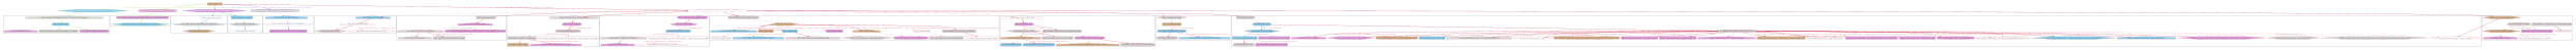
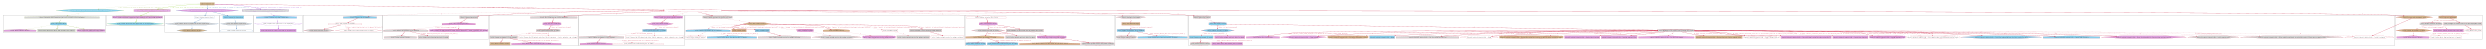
  digraph {
    concentrate=true
    fontname="IBM Plex Mono"
    ordering=in
    rankdir=TB
    node [color="#c5072a" fillcolor=lightgrey fontname="IBM Plex Mono" shape=cylinder style=filled]
    edge [color="#c5072a" fontcolor="#c5072a" fontname="IBM Plex Mono" style=bold]
    n1 [color="#83a527" fillcolor=plum label="[role] Gather kubeinit secrets" shape=house]
    n2 [color="#83a527" label="[role] Gather additional facts from localhost for kubeinit" shape=box]
    n3 [color="#83a527" fillcolor=plum label="[role] Create ssh config file from template"]
    n4 [color="#83a527" fillcolor=skyblue label="[role] task-gather-facts"]
    n5 [color="#83a527" label="[block] Determine which hypervisor hosts will be used in this deployment" shape=house]
    n6 [color="#83a527" fillcolor=skyblue fontcolor="#ffffff" label="Play: Perform initial setup on ansible-controller host (localhost) (1)" shape=hexagon]
    n7 [color="#7cc606" fillcolor=skyblue label="[role] Gather facts from each hypervisor in the deployment" shape=hexagon]
    n8 [color="#7cc606" fillcolor=plum label="[block] Gather additional hypervisor facts kubeinit will use during deployment"]
    n9 [color="#7cc606" fillcolor=plum fontcolor="#ffffff" label="Play: Gather facts from the cluster hypervisor hosts (0)"]
    n10 [color="#2366a9" fillcolor=tan label="[role] Gather kubeinit secrets" shape=hexagon]
    n11 [color="#2366a9" label="[role] Gather facts to prepare the cluster hypervisors" shape=hexagon]
    n12 [color="#2366a9" fillcolor=white label="[block] Gather kubeinit facts" shape=box]
    n13 [color="#2366a9" fillcolor=white label="[role] Gather kubeinit secrets" shape=house]
    n14 [color="#2366a9" label="[role] task-prepare-hypervisors" shape=hexagon]
    n15 [color="#2366a9" fillcolor=skyblue label="[block] Prepare the hypervisors" shape=box]
    n16 [color="#2366a9" fillcolor=plum fontcolor="#ffffff" label="Play: Determine facts needed to prepare all hypervisor hosts (1)" shape=hexagon]
    n17 [color="#830cc0" fillcolor=plum label="[role] Provision the libvirt services on the hypervisor" shape=box]
    n18 [color="#830cc0" fillcolor=white label="[role] Prepare each hypervisor in the deployment" shape=hexagon]
    n19 [color="#830cc0" fillcolor=skyblue label="[block] Prepare individual hypervisors" shape=house]
    n20 [color="#830cc0" fontcolor="#ffffff" label="Play: Prepare the infrastructure to deploy service and cluster nodes (0)"]
    n21 [label="[role] Gather kubeinit secrets" shape=hexagon]
    n22 [fillcolor=white label="[role] Gather facts from bastion_host if needed" shape=hexagon]
    n23 [fillcolor=white label="[role] task-prepare-environment" shape=house]
    n24 [fillcolor=skyblue label="[block] Prepare the environment" shape=house]
    n25 [label="[role] Gather kubeinit secrets" shape=house]
    n26 [label="[role] Gather facts from bastion_host if needed" shape=box]
    n27 [label="[role] Prepare environment if not prepared" shape=house]
    n28 [fillcolor=plum label="[role] Cleanup the OVN network and other libvirt resources -- hosts, networks, vms, storage"]
    n29 [fillcolor=plum label="[role] task-cleanup-hypervisors" shape=house]
    n30 [label="[block] Cleanup hypervisors" shape=box]
    n31 [fillcolor=tan label="[role] Gather kubeinit secrets" shape=box]
    n32 [fillcolor=plum label="[role] Gather facts from bastion_host if needed" shape=house]
    n33 [label="[role] Prepare environment if not prepared" shape=box]
    n34 [fillcolor=white label="[role] Cleanup the OVN network and other libvirt resources -- hosts, networks, vms, storage" shape=box]
    n35 [label="[role] Cleanup hypervisors if needed"]
    n36 [fillcolor=plum label="[role] task-run-validations"]
    n37 [label="[block] Run validations on cluster resources" shape=house]
    n38 [fillcolor=plum label="[role] Gather kubeinit secrets" shape=house]
    n39 [fillcolor=white label="[role] Gather facts from bastion_host if needed" shape=house]
    n40 [label="[role] Prepare environment if not prepared" shape=house]
    n41 [fillcolor=white label="[role] Cleanup the OVN network and other libvirt resources -- hosts, networks, vms, storage" shape=box]
    n42 [fillcolor=skyblue label="[role] Cleanup hypervisors if needed"]
    n43 [fillcolor=plum label="[role] task-create-network" shape=hexagon]
    n44 [fillcolor=plum label="[block] Create the cluster network resources"]
    n45 [fillcolor=white label="[role] Gather kubeinit secrets"]
    n46 [fillcolor=skyblue label="[role] Gather facts from bastion_host if needed" shape=house]
    n47 [fillcolor=skyblue label="[role] Prepare environment if not prepared" shape=house]
    n48 [fillcolor=tan label="[role] Prepare podman" shape=box]
    n49 [label="[role] Create systemd service for podman container" shape=house]
    n50 [fillcolor=skyblue label="[role] Configure Bind" shape=box]
    n51 [label="[role] Create systemd service for podman container" shape=hexagon]
    n52 [fillcolor=plum label="[role] Configure Dnsmasq"]
    n53 [fillcolor=plum label="[role] Create systemd service for podman container"]
    n54 [fillcolor=tan label="[role] Configure HAProxy" shape=house]
    n55 [label="[role] Create systemd service for podman container" shape=box]
    n56 [fillcolor=white label="[role] Configure Apache" shape=box]
    n57 [fillcolor=white label="[role] Create systemd service for podman container" shape=box]
    n58 [label="[role] Configure a local container image registry" shape=box]
    n59 [fillcolor=tan label="[role] task-create-services" shape=hexagon]
    n60 [label="[block] Create services the cluster will need"]
    n61 [fillcolor=skyblue label="[role] Gather kubeinit secrets"]
    n62 [fillcolor=skyblue label="[role] Gather facts from bastion_host if needed"]
    n63 [fillcolor=tan label="[role] Prepare environment if needed" shape=house]
    n64 [label="[role] Gather network and host facts for guest" shape=box]
    n65 [label="[role] Prepare services if needed" shape=hexagon]
    n66 [fillcolor=tan label="[role] Gather network and host facts for provision service" shape=house]
    n67 [label="[role] Create systemd service for podman container"]
    n68 [fillcolor=plum label="[role] Setup the cluster provision container"]
    n69 [label="[role] Delegate to the distro role to prepare the cluster" shape=box]
    n70 [fillcolor=plum label="[role] task-prepare-cluster"]
    n71 [fillcolor=white label="[block] Prepare to deploy the cluster" shape=house]
    n72 [label="[role] Gather kubeinit secrets"]
    n73 [fillcolor=skyblue label="[role] Gather facts from bastion_host if needed" shape=house]
    n74 [fillcolor=skyblue label="[role] Prepare environment if not prepared"]
    n75 [fillcolor=tan label="[role] task-download-images" shape=box]
    n76 [label="[block] Download cloud images" shape=hexagon]
    n77 [label="[role] Gather kubeinit secrets"]
    n78 [fillcolor=plum label="[role] Gather facts from bastion_host if needed" shape=box]
    n79 [fillcolor=skyblue label="[role] Prepare environment if needed" shape=box]
    n80 [fillcolor=plum label="[role] Gather network and host facts for guest" shape=box]
    n81 [fillcolor=skyblue label="[role] Prepare services if needed" shape=hexagon]
    n82 [fillcolor=plum label="[role] Deploy the cluster nodes" shape=house]
    n83 [label="[role] Delegate to the distro role to deploy the cluster"]
    n84 [fillcolor=plum label="kubeinit.kubeinit.kubeinit_k8s : Clean kubeadm" shape=hexagon]
    n85 [fillcolor=tan label="kubeinit.kubeinit.kubeinit_k8s : Initialize Kubernetes cluster"]
    n86 [fillcolor=skyblue label="kubeinit.kubeinit.kubeinit_k8s : Debug" shape=box]
    n87 [label="kubeinit.kubeinit.kubeinit_k8s : Get the controller join key" shape=house]
    n88 [fillcolor=white label="kubeinit.kubeinit.kubeinit_k8s : Debug" shape=hexagon]
    n89 [fillcolor=tan label="kubeinit.kubeinit.kubeinit_k8s : Storing the controller join key to add the other controller nodes."]
    n90 [fillcolor=plum label="kubeinit.kubeinit.kubeinit_k8s : Create kube directory" shape=box]
    n91 [fillcolor=plum label="kubeinit.kubeinit.kubeinit_k8s : Copying required files" shape=box]
    n92 [fillcolor=plum label="kubeinit.kubeinit.kubeinit_k8s : Get the join command" shape=house]
    n93 [fillcolor=tan label="kubeinit.kubeinit.kubeinit_k8s : Storing the join cluster command token." shape=box]
    n94 [fillcolor=white label="kubeinit.kubeinit.kubeinit_k8s : Install Network Add-on"]
    n95 [fillcolor=plum label="kubeinit.kubeinit.kubeinit_k8s : Join additional controller nodes using the PK" shape=box]
    n96 [fillcolor=plum label="kubeinit.kubeinit.kubeinit_k8s : Create kube directory" shape=box]
    n97 [fillcolor=plum label="kubeinit.kubeinit.kubeinit_k8s : Copying required files"]
    n98 [fillcolor=white label="kubeinit.kubeinit.kubeinit_k8s : Join compute nodes with kubernetes control plane"]
    n99 [fillcolor=skyblue label="kubeinit.kubeinit.kubeinit_k8s : Fetch the kubeconfig from the first controller node" shape=hexagon]
    n100 [fillcolor=skyblue label="kubeinit.kubeinit.kubeinit_k8s : Create kube directory" shape=house]
    n101 [fillcolor=plum label="kubeinit.kubeinit.kubeinit_k8s : Store the kubeconfig to the provision services machine." shape=hexagon]
    n102 [label="kubeinit.kubeinit.kubeinit_k8s : Label compute nodes" shape=hexagon]
    n103 [label="kubeinit.kubeinit.kubeinit_k8s : Allow schedule workloads in controller nodes if there are no compute nodes" shape=hexagon]
    n104 [fillcolor=white label="kubeinit.kubeinit.kubeinit_k8s : Install kustomize" shape=hexagon]
    n105 [fillcolor=skyblue label="[role] task-deploy-cluster"]
    n106 [label="[block] Deploy the cluster"]
    n107 [fillcolor=plum label="[role] Gather kubeinit secrets" shape=house]
    n108 [fillcolor=white label="[role] Gather facts from bastion_host if needed" shape=box]
    n109 [fillcolor=tan label="[role] Prepare environment if needed" shape=hexagon]
    n110 [fillcolor=plum label="[role] Gather network and host facts for guest" shape=box]
    n111 [label="[role] Prepare services if needed"]
    n112 [fillcolor=white label="[role] Deploy extra roles"]
    n113 [label="[role] Delegate to distro role to run post-deployment tasks" shape=box]
+   n114 [fillcolor=tan label="[role] task-post-deployment"]
    n115 [fillcolor=tan label="[block] Run any post-deployment tasks" shape=hexagon]
    n116 [fillcolor=white fontcolor="#ffffff" label="Play: Run the deployment on the target infrastructure (OpenStack/libvirt hypervisors) (1)"]
    "kubeinit/playbook.yml" [fillcolor=tan shape=box style="dotted,filled" color=""]
    subgraph sub_1 {
      n6
      subgraph cluster_2 {
        n5
        subgraph sub_3 {
          n4
          subgraph sub_4 {
            n1
          }
          subgraph sub_5 {
            n2
          }
          subgraph sub_6 {
            n3
          }
        }
      }
    }
    subgraph sub_7 {
      n9
      subgraph cluster_8 {
        n8
        subgraph sub_9 {
          n7
        }
      }
    }
    subgraph sub_10 {
      n16
      subgraph cluster_11 {
        n12
        subgraph sub_12 {
          n11
          subgraph sub_13 {
            n10
          }
        }
      }
      subgraph cluster_14 {
        n15
        subgraph sub_15 {
          n14
          subgraph sub_16 {
            n13
          }
        }
      }
    }
    subgraph sub_17 {
      n20
      subgraph cluster_18 {
        n19
        subgraph sub_19 {
          n18
          subgraph sub_20 {
            n17
          }
        }
      }
    }
    subgraph sub_21 {
      n116
      subgraph cluster_22 {
        n24
        subgraph sub_23 {
          n23
          subgraph sub_24 {
            n21
          }
          subgraph sub_25 {
            n22
          }
        }
      }
      subgraph cluster_26 {
        n30
        subgraph sub_27 {
          n29
          subgraph sub_28 {
            n27
            subgraph sub_29 {
              n25
            }
            subgraph sub_30 {
              n26
            }
          }
          subgraph sub_31 {
            n28
          }
        }
      }
      subgraph cluster_32 {
        n37
        subgraph sub_33 {
          n36
          subgraph sub_34 {
            n35
            subgraph sub_35 {
              n33
              subgraph sub_36 {
                n31
              }
              subgraph sub_37 {
                n32
              }
            }
            subgraph sub_38 {
              n34
            }
          }
        }
      }
      subgraph cluster_39 {
        n44
        subgraph sub_40 {
          n43
          subgraph sub_41 {
            n42
            subgraph sub_42 {
              n40
              subgraph sub_43 {
                n38
              }
              subgraph sub_44 {
                n39
              }
            }
            subgraph sub_45 {
              n41
            }
          }
        }
      }
      subgraph cluster_46 {
        n60
        subgraph sub_47 {
          n59
          subgraph sub_48 {
            n47
            subgraph sub_49 {
              n45
            }
            subgraph sub_50 {
              n46
            }
          }
          subgraph sub_51 {
            n48
          }
          subgraph sub_52 {
            n50
            subgraph sub_53 {
              n49
            }
          }
          subgraph sub_54 {
            n52
            subgraph sub_55 {
              n51
            }
          }
          subgraph sub_56 {
            n54
            subgraph sub_57 {
              n53
            }
          }
          subgraph sub_58 {
            n56
            subgraph sub_59 {
              n55
            }
          }
          subgraph sub_60 {
            n58
            subgraph sub_61 {
              n57
            }
          }
        }
      }
      subgraph cluster_62 {
        n71
        subgraph sub_63 {
          n70
          subgraph sub_64 {
            n65
            subgraph sub_65 {
              n63
              subgraph sub_66 {
                n61
              }
              subgraph sub_67 {
                n62
              }
            }
            subgraph sub_68 {
              n64
            }
          }
          subgraph sub_69 {
            n69
            subgraph sub_70 {
              n68
              subgraph sub_71 {
                n66
              }
              subgraph sub_72 {
                n67
              }
            }
          }
        }
      }
      subgraph cluster_73 {
        n76
        subgraph sub_74 {
          n75
          subgraph sub_75 {
            n74
            subgraph sub_76 {
              n72
            }
            subgraph sub_77 {
              n73
            }
          }
        }
      }
      subgraph cluster_78 {
        n106
        subgraph sub_79 {
          n105
          subgraph sub_80 {
            n81
            subgraph sub_81 {
              n79
              subgraph sub_82 {
                n77
              }
              subgraph sub_83 {
                n78
              }
            }
            subgraph sub_84 {
              n80
            }
          }
          subgraph sub_85 {
            n83
            n84
            n85
            n86
            n87
            n88
            n89
            n90
            n91
            n92
            n93
            n94
            n95
            n96
            n97
            n98
            n99
            n100
            n101
            n102
            n103
            n104
            subgraph sub_86 {
              n82
            }
          }
        }
      }
      subgraph cluster_87 {
        n115
        subgraph sub_88 {
+         n114
          subgraph sub_89 {
            n111
            subgraph sub_90 {
              n109
              subgraph sub_91 {
                n107
              }
              subgraph sub_92 {
                n108
              }
            }
            subgraph sub_93 {
              n110
            }
          }
          subgraph sub_94 {
            n113
            subgraph sub_95 {
              n112
            }
          }
        }
      }
    }
    n4 -> n1 [color="#83a527" fontcolor="#83a527" label="1 " style=dashed]
    n4 -> n2 [color="#83a527" fontcolor="#83a527" label="2 "]
    n4 -> n3 [color="#83a527" fontcolor="#83a527" label="3 "]
    n5 -> n4 [color="#83a527" fontcolor="#83a527" label="1 " style=dashed]
    n6 -> n5 [color="#83a527" fontcolor="#83a527" label=1 style=dashed]
    n8 -> n7 [color="#7cc606" fontcolor="#7cc606" label="1 "]
    n9 -> n8 [color="#7cc606" fontcolor="#7cc606" label=1]
    n11 -> n10 [color="#2366a9" fontcolor="#2366a9" label="1 " style=dashed]
    n12 -> n11 [color="#2366a9" fontcolor="#2366a9" label="2 "]
    n14 -> n13 [color="#2366a9" fontcolor="#2366a9" label="1 "]
    n15 -> n14 [color="#2366a9" fontcolor="#2366a9" label="1 " style=dashed]
    n16 -> n12 [color="#2366a9" fontcolor="#2366a9" label=1]
    n16 -> n15 [color="#2366a9" fontcolor="#2366a9" label=2]
    n18 -> n17 [color="#830cc0" fontcolor="#830cc0" label="1 "]
    n19 -> n18 [color="#830cc0" fontcolor="#830cc0" label="1 " style=dashed]
    n20 -> n19 [color="#830cc0" fontcolor="#830cc0" label=1 style=dashed]
    n23 -> n21 [label="1 "]
    n23 -> n22 [label="2 [when: kubeinit_bastion_host not in groups['all_hosts']]" style=dashed]
    n24 -> n23 [label="1 "]
    n27 -> n25 [label="1 "]
    n27 -> n26 [label="2 [when: kubeinit_bastion_host not in groups['all_hosts']]"]
    n29 -> n27 [label="1 [when: not environment_prepared]" style=dashed]
    n29 -> n28 [label="2 " style=dashed]
    n30 -> n29 [label="1 "]
    n33 -> n31 [label="1 "]
    n33 -> n32 [label="2 [when: kubeinit_bastion_host not in groups['all_hosts']]"]
    n35 -> n33 [label="1 [when: not environment_prepared]" style=dashed]
    n35 -> n34 [label="2 " style=dashed]
    n36 -> n35 [label="1 [when: not hypervisors_cleaned]"]
    n37 -> n36 [label="1 "]
    n40 -> n38 [label="1 "]
    n40 -> n39 [label="2 [when: kubeinit_bastion_host not in groups['all_hosts']]" style=dashed]
    n42 -> n40 [label="1 [when: not environment_prepared]" style=dashed]
    n42 -> n41 [label="2 " style=dashed]
    n43 -> n42 [label="1 [when: not hypervisors_cleaned]" style=dashed]
    n44 -> n43 [label="1 "]
    n47 -> n45 [label="1 " style=dashed]
    n47 -> n46 [label="2 [when: kubeinit_bastion_host not in groups['all_hosts']]" style=dashed]
    n50 -> n49 [label="1 "]
    n52 -> n51 [label="1 " style=dashed]
    n54 -> n53 [label="1 " style=dashed]
    n56 -> n55 [label="1 " style=dashed]
    n58 -> n57 [label="1 "]
    n59 -> n47 [label="1 [when: not environment_prepared]" style=dashed]
    n59 -> n48 [label="2 "]
    n59 -> n50 [label="3 [when: 'bind' in hostvars[kubeinit_deployment_node_name].services]"]
    n59 -> n52 [label="4 [when: 'dnsmasq' in hostvars[kubeinit_deployment_node_name].services]" style=dashed]
    n59 -> n54 [label="5 [when: 'haproxy' in hostvars[kubeinit_deployment_node_name].services]"]
    n59 -> n56 [label="6 [when: 'apache' in hostvars[kubeinit_deployment_node_name].services]" style=dashed]
    n59 -> n58 [label="7 [when: 'registry' in hostvars[kubeinit_deployment_node_name].services]"]
    n60 -> n59 [label="1 " style=dashed]
    n63 -> n61 [label="1 " style=dashed]
    n63 -> n62 [label="2 [when: kubeinit_bastion_host not in groups['all_hosts']]"]
    n65 -> n63 [label="1 [when: not environment_prepared]"]
    n65 -> n64 [label="2 "]
    n68 -> n66 [label="2 " style=dashed]
    n68 -> n67 [label="1 "]
    n69 -> n68 [label="1 " style=dashed]
    n70 -> n65 [label="1 [when: not services_prepared]" style=dashed]
    n70 -> n69 [label="2 "]
    n71 -> n70 [label="1 "]
    n74 -> n72 [label="1 "]
    n74 -> n73 [label="2 [when: kubeinit_bastion_host not in groups['all_hosts']]"]
    n75 -> n74 [label="1 [when: not environment_prepared]" style=dashed]
    n76 -> n75 [label="1 " style=dashed]
    n79 -> n77 [label="1 "]
    n79 -> n78 [label="2 [when: kubeinit_bastion_host not in groups['all_hosts']]" style=dashed]
    n81 -> n79 [label="1 [when: not environment_prepared]" style=dashed]
    n81 -> n80 [label="2 " style=dashed]
    n83 -> n82 [label="1 [when: kubeinit_cluster_nodes_deployed is not defined or not kubeinit_cluster_nodes_deployed]"]
-   n84 -> n83 [label="2 "]
+   n83 -> n84 [label="2 "]
    n83 -> n85 [label="3 " style=dashed]
    n83 -> n86 [label="4 "]
    n83 -> n87 [label="5 [when: ('--control-plane --certificate-key' in item)]"]
    n83 -> n88 [label="6 "]
    n83 -> n89 [label="7 [when: kubeinit_controller_count|int > 1]" style=dashed]
    n83 -> n90 [label="8 "]
    n83 -> n91 [label="9 "]
    n83 -> n92 [label="10 " style=dashed]
    n83 -> n93 [label="11 [when: kubeinit_controller_count|int > 1]"]
    n83 -> n94 [label="12 "]
    n83 -> n95 [label="13 [when: kubeinit_controller_count|int > 1 and controller_node not in kubeinit_first_controller_node]"]
    n83 -> n96 [label="14 [when: kubeinit_controller_count|int > 1 and controller_node not in kubeinit_first_controller_node]" style=dashed]
    n83 -> n97 [label="15 [when: kubeinit_controller_count|int > 1 and controller_node not in kubeinit_first_controller_node]"]
    n83 -> n98 [label="16 " style=dashed]
    n83 -> n99 [label="17 "]
    n83 -> n100 [label="18 "]
    n83 -> n101 [label="19 "]
    n83 -> n102 [label="9 " style=dashed]
    n83 -> n103 [label="21 [when: kubeinit_compute_count|int == 0]" style=dashed]
    n83 -> n104 [label="22 " style=dashed]
    n105 -> n81 [label="1 [when: not services_prepared]"]
    n105 -> n83 [label="2 "]
    n106 -> n105 [label="1 " style=dashed]
    n109 -> n107 [label="1 " style=dashed]
    n109 -> n108 [label="2 [when: kubeinit_bastion_host not in groups['all_hosts']]" style=dashed]
    n111 -> n109 [label="1 [when: not environment_prepared]" style=dashed]
    n111 -> n110 [label="2 " style=dashed]
    n113 -> n112 [label="1 "]
+   n114 -> n111 [label="1 [when: not services_prepared]" style=dashed]
+   n114 -> n113 [label="2 "]
    n115 -> n104 [label="1 "]
    n116 -> n24 [label=1 style=dashed]
    n116 -> n30 [label=2]
    n116 -> n37 [label=3]
    n116 -> n44 [label=4 style=dashed]
    n116 -> n60 [label=5]
    n116 -> n71 [label=6 style=dashed]
    n116 -> n76 [label=7 style=dashed]
    n116 -> n106 [label=8]
    n116 -> n115 [label=9]
    "kubeinit/playbook.yml" -> n6 [color="#83a527" fontcolor="#83a527" label="1 Play: Perform initial setup on ansible-controller host (localhost) (1)" style=dashed]
    "kubeinit/playbook.yml" -> n9 [color="#7cc606" fontcolor="#7cc606" label="2 Play: Gather facts from the cluster hypervisor hosts (0)"]
    "kubeinit/playbook.yml" -> n16 [color="#2366a9" fontcolor="#2366a9" label="3 Play: Determine facts needed to prepare all hypervisor hosts (1)"]
    "kubeinit/playbook.yml" -> n20 [color="#830cc0" fontcolor="#830cc0" label="4 Play: Prepare the infrastructure to deploy service and cluster nodes (0)"]
    "kubeinit/playbook.yml" -> n116 [label="5 Play: Run the deployment on the target infrastructure (OpenStack/libvirt hypervisors) (1)"]
  }
